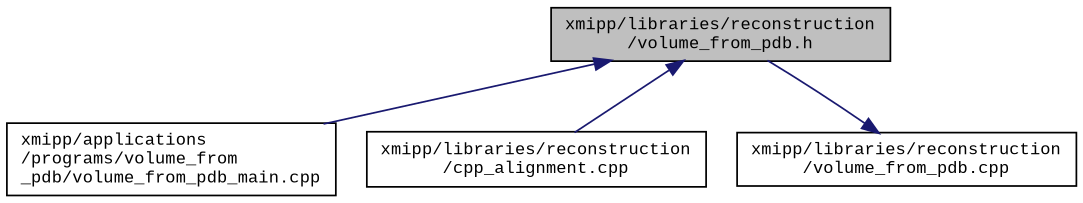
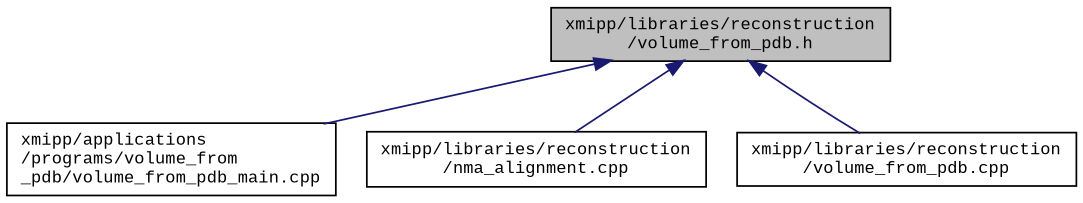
  digraph {
    fontname="Liberation Mono"
    node [color=black fillcolor=white fontname="Liberation Mono" fontsize=10 shape=record style=filled]
    edge [color=midnightblue dir=back fontname="Liberation Mono" fontsize=10 labelfontname=Helvetica labelfontsize=10 style=solid]
    n1 [fillcolor=grey75 fontcolor=black height=0.2 label="xmipp/libraries/reconstruction\l/volume_from_pdb.h" width=0.4]
    n2 [height=0.2 label="xmipp/applications\l/programs/volume_from\l_pdb/volume_from_pdb_main.cpp" width=0.4]
-   n3 [height=0.2 label="xmipp/libraries/reconstruction\l/cpp_alignment.cpp" width=0.4]
+   n3 [height=0.2 label="xmipp/libraries/reconstruction\l/nma_alignment.cpp" width=0.4]
    n4 [height=0.2 label="xmipp/libraries/reconstruction\l/volume_from_pdb.cpp" width=0.4]
    n1 -> n2
    n1 -> n3
-   n4 -> n1
+   n1 -> n4
  }
